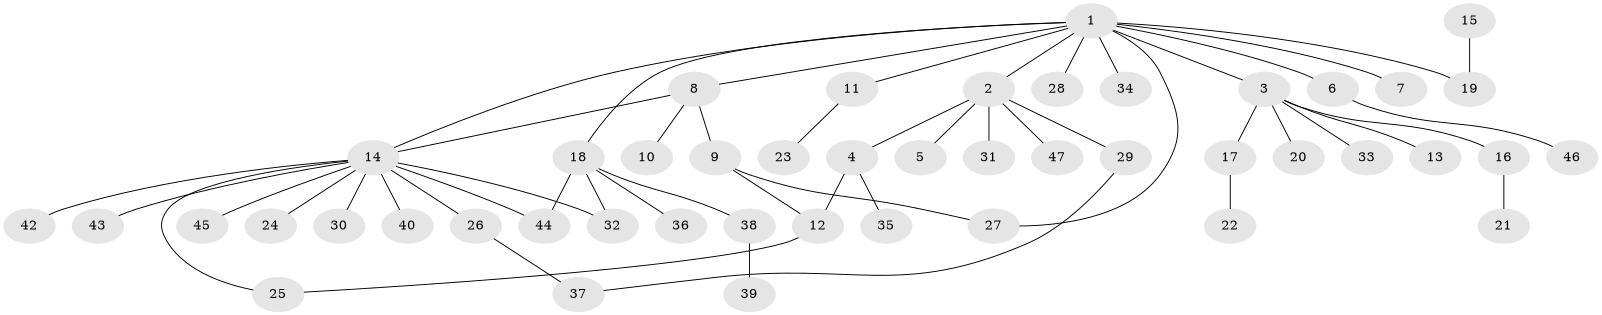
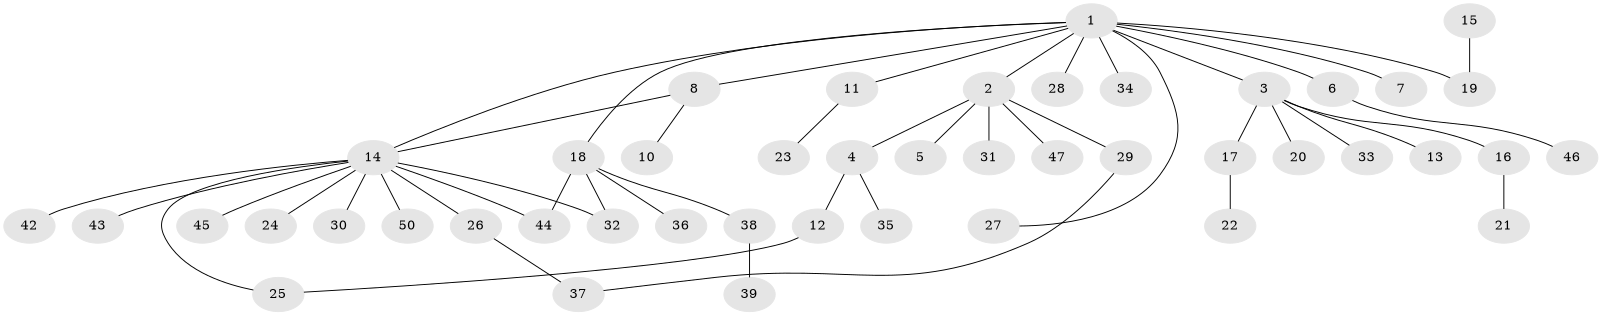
  graph {
    node [color=gray90 style=filled]
    edge [weight=1.0]
    1
    2
    3
    6
    7
    8
    11
    14
    18
    27
    28
    34
    19
    4
    5
    29
    31
    47
    13
    16
    17
    20
    33
    46
-   9
    10
    23
    25
    24
    26
    30
    32
-   40
+   40 [label=50]
    42
    43
    44
    45
    15
    36
    38
    12
    35
    37
    21
    22
    39
    1 -- 2
    1 -- 3
    1 -- 6
    1 -- 7
    1 -- 8
    1 -- 11
    1 -- 14
    1 -- 18
    1 -- 27
    1 -- 28
    1 -- 34
    1 -- 19
    2 -- 4
    2 -- 5
    2 -- 29
    2 -- 31
    2 -- 47
    3 -- 13
    3 -- 16
    3 -- 17
    3 -- 20
    3 -- 33
    6 -- 46
    8 -- 14
-   8 -- 9
    8 -- 10
    11 -- 23
    14 -- 25
    14 -- 24
    14 -- 26
    14 -- 30
    14 -- 32
    14 -- 40
    14 -- 42
    14 -- 43
    14 -- 44
    14 -- 45
    18 -- 32
    18 -- 44
    18 -- 36
    18 -- 38
    4 -- 12
    4 -- 35
    29 -- 37
    16 -- 21
    17 -- 22
-   9 -- 27
-   9 -- 12
    26 -- 37
    15 -- 19
    38 -- 39
    12 -- 25
  }
